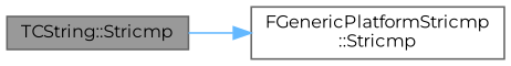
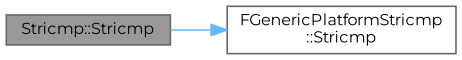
  digraph {
    rankdir=LR
    fontname=Montserrat
    node [fontname=Montserrat fontsize=10 shape=box style=filled]
-   n1 [color=gray40 fillcolor=grey60 fontcolor=black height=0.2 label="TCString::Stricmp" width=0.4]
+   n1 [color=gray40 fillcolor=grey60 fontcolor=black height=0.2 label="Stricmp::Stricmp" width=0.4]
    n2 [color=grey40 fillcolor=white height=0.2 label="FGenericPlatformStricmp\l::Stricmp" width=0.4]
    n1 -> n2 [color=steelblue1 fontname=Montserrat fontsize=10 labelfontname=Helvetica labelfontsize=10 style=solid]
  }
